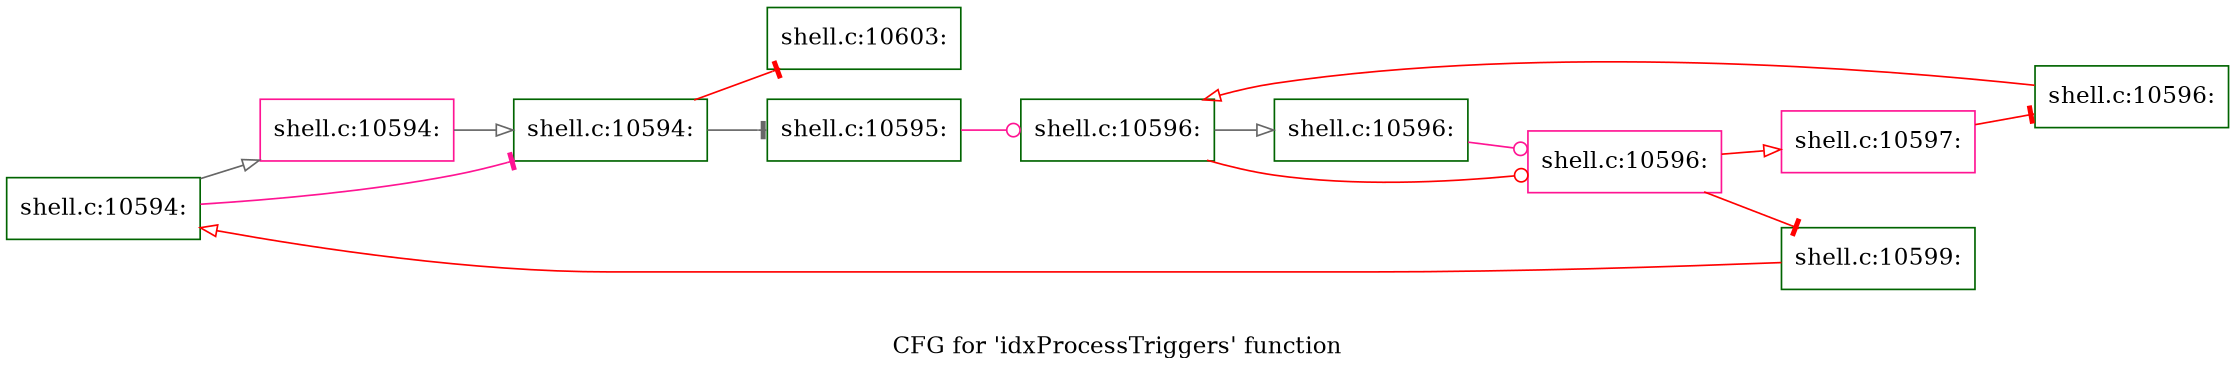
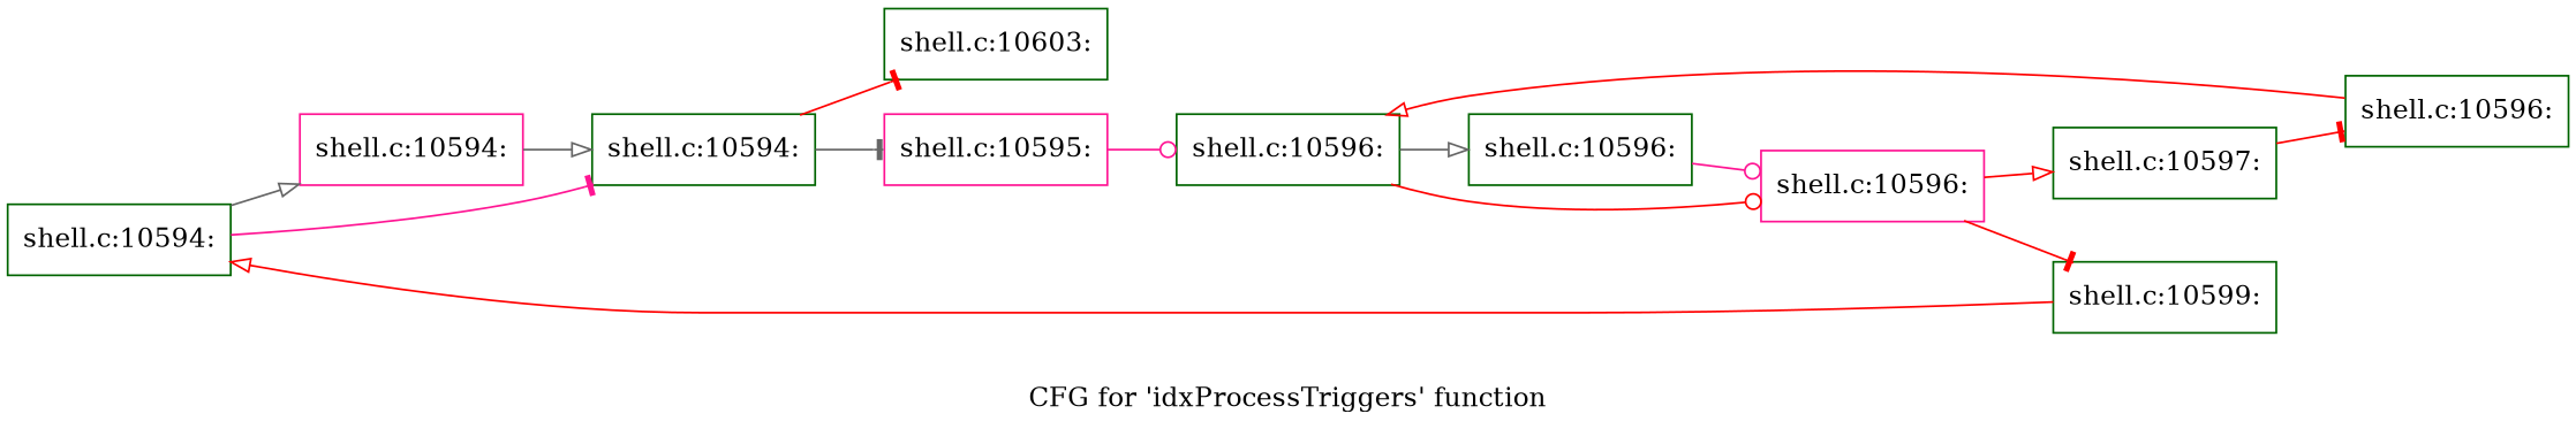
  digraph {
    label="CFG for 'idxProcessTriggers' function"
    rankdir=LR
    node [color=darkgreen shape=record]
    edge [arrowhead=onormal color=red]
    n1 [label="{shell.c:10594:}"]
    n2 [color=deeppink label="{shell.c:10594:}"]
    n3 [label="{shell.c:10594:}"]
-   n4 [label="{shell.c:10595:}"]
+   n4 [color=deeppink label="{shell.c:10595:}"]
    n5 [label="{shell.c:10603:}"]
    n6 [label="{shell.c:10596:}"]
    n7 [label="{shell.c:10596:}"]
    n8 [color=deeppink label="{shell.c:10596:}"]
-   n9 [color=deeppink label="{shell.c:10597:}"]
+   n9 [label="{shell.c:10597:}"]
    n10 [label="{shell.c:10599:}"]
    n11 [label="{shell.c:10596:}"]
    n1 -> n2 [color=gray40]
    n1 -> n3 [arrowhead=tee color=deeppink]
    n2 -> n3 [color=gray40]
    n3 -> n4 [arrowhead=tee color=gray40]
    n3 -> n5 [arrowhead=tee]
    n4 -> n6 [arrowhead=odot color=deeppink]
    n6 -> n7 [color=gray40]
    n6 -> n8 [arrowhead=odot]
    n7 -> n8 [arrowhead=odot color=deeppink]
    n8 -> n9
    n8 -> n10 [arrowhead=tee]
    n9 -> n11 [arrowhead=tee]
    n10 -> n1
    n11 -> n6
  }
